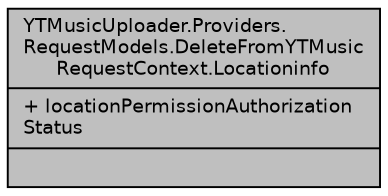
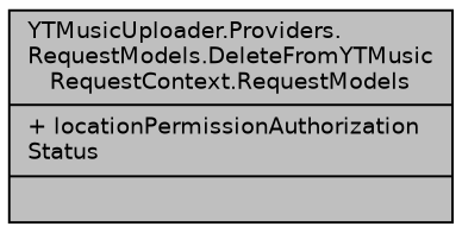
  digraph {
-   n1 [color=black fillcolor=grey75 fontcolor=black fontname=Helvetica fontsize=10 height=0.2 label="{YTMusicUploader.Providers.\lRequestModels.DeleteFromYTMusic\lRequestContext.Locationinfo\n|+ locationPermissionAuthorization\lStatus\l|}" shape=record style=filled width=0.4]
+   n1 [color=black fillcolor=grey75 fontcolor=black fontname=Helvetica fontsize=10 height=0.2 label="{YTMusicUploader.Providers.\lRequestModels.DeleteFromYTMusic\lRequestContext.RequestModels\n|+ locationPermissionAuthorization\lStatus\l|}" shape=record style=filled width=0.4]
  }
